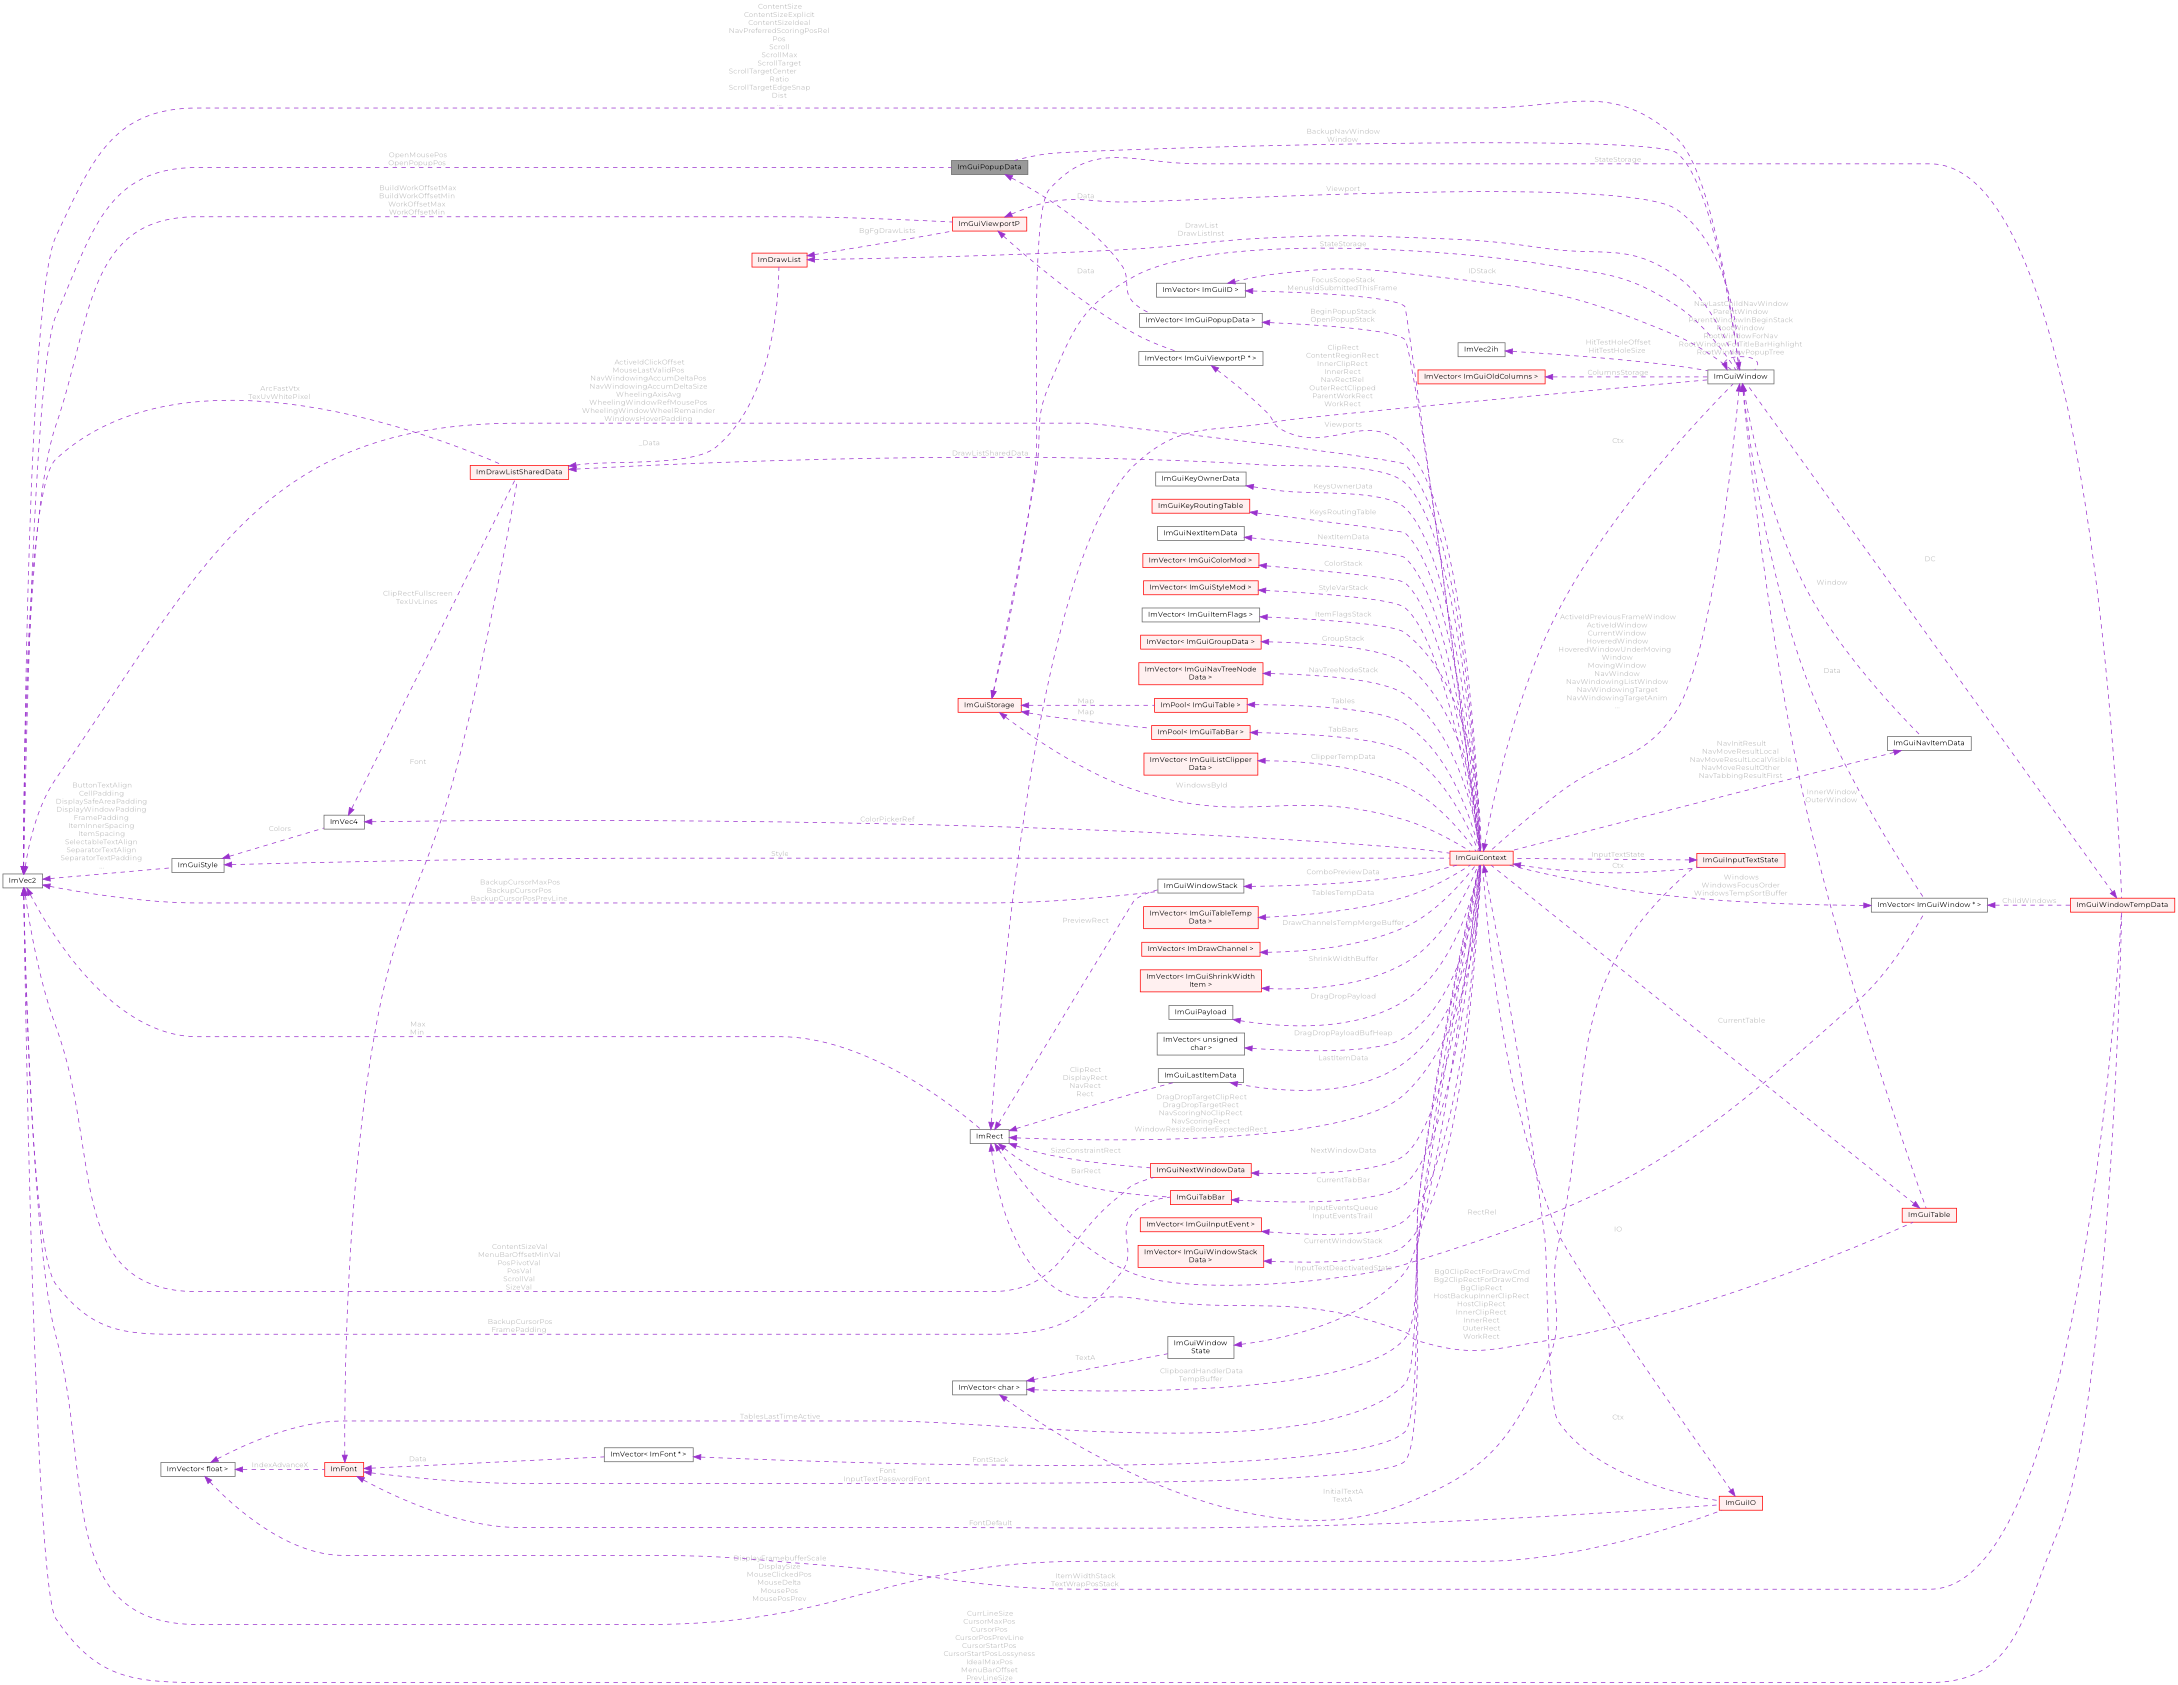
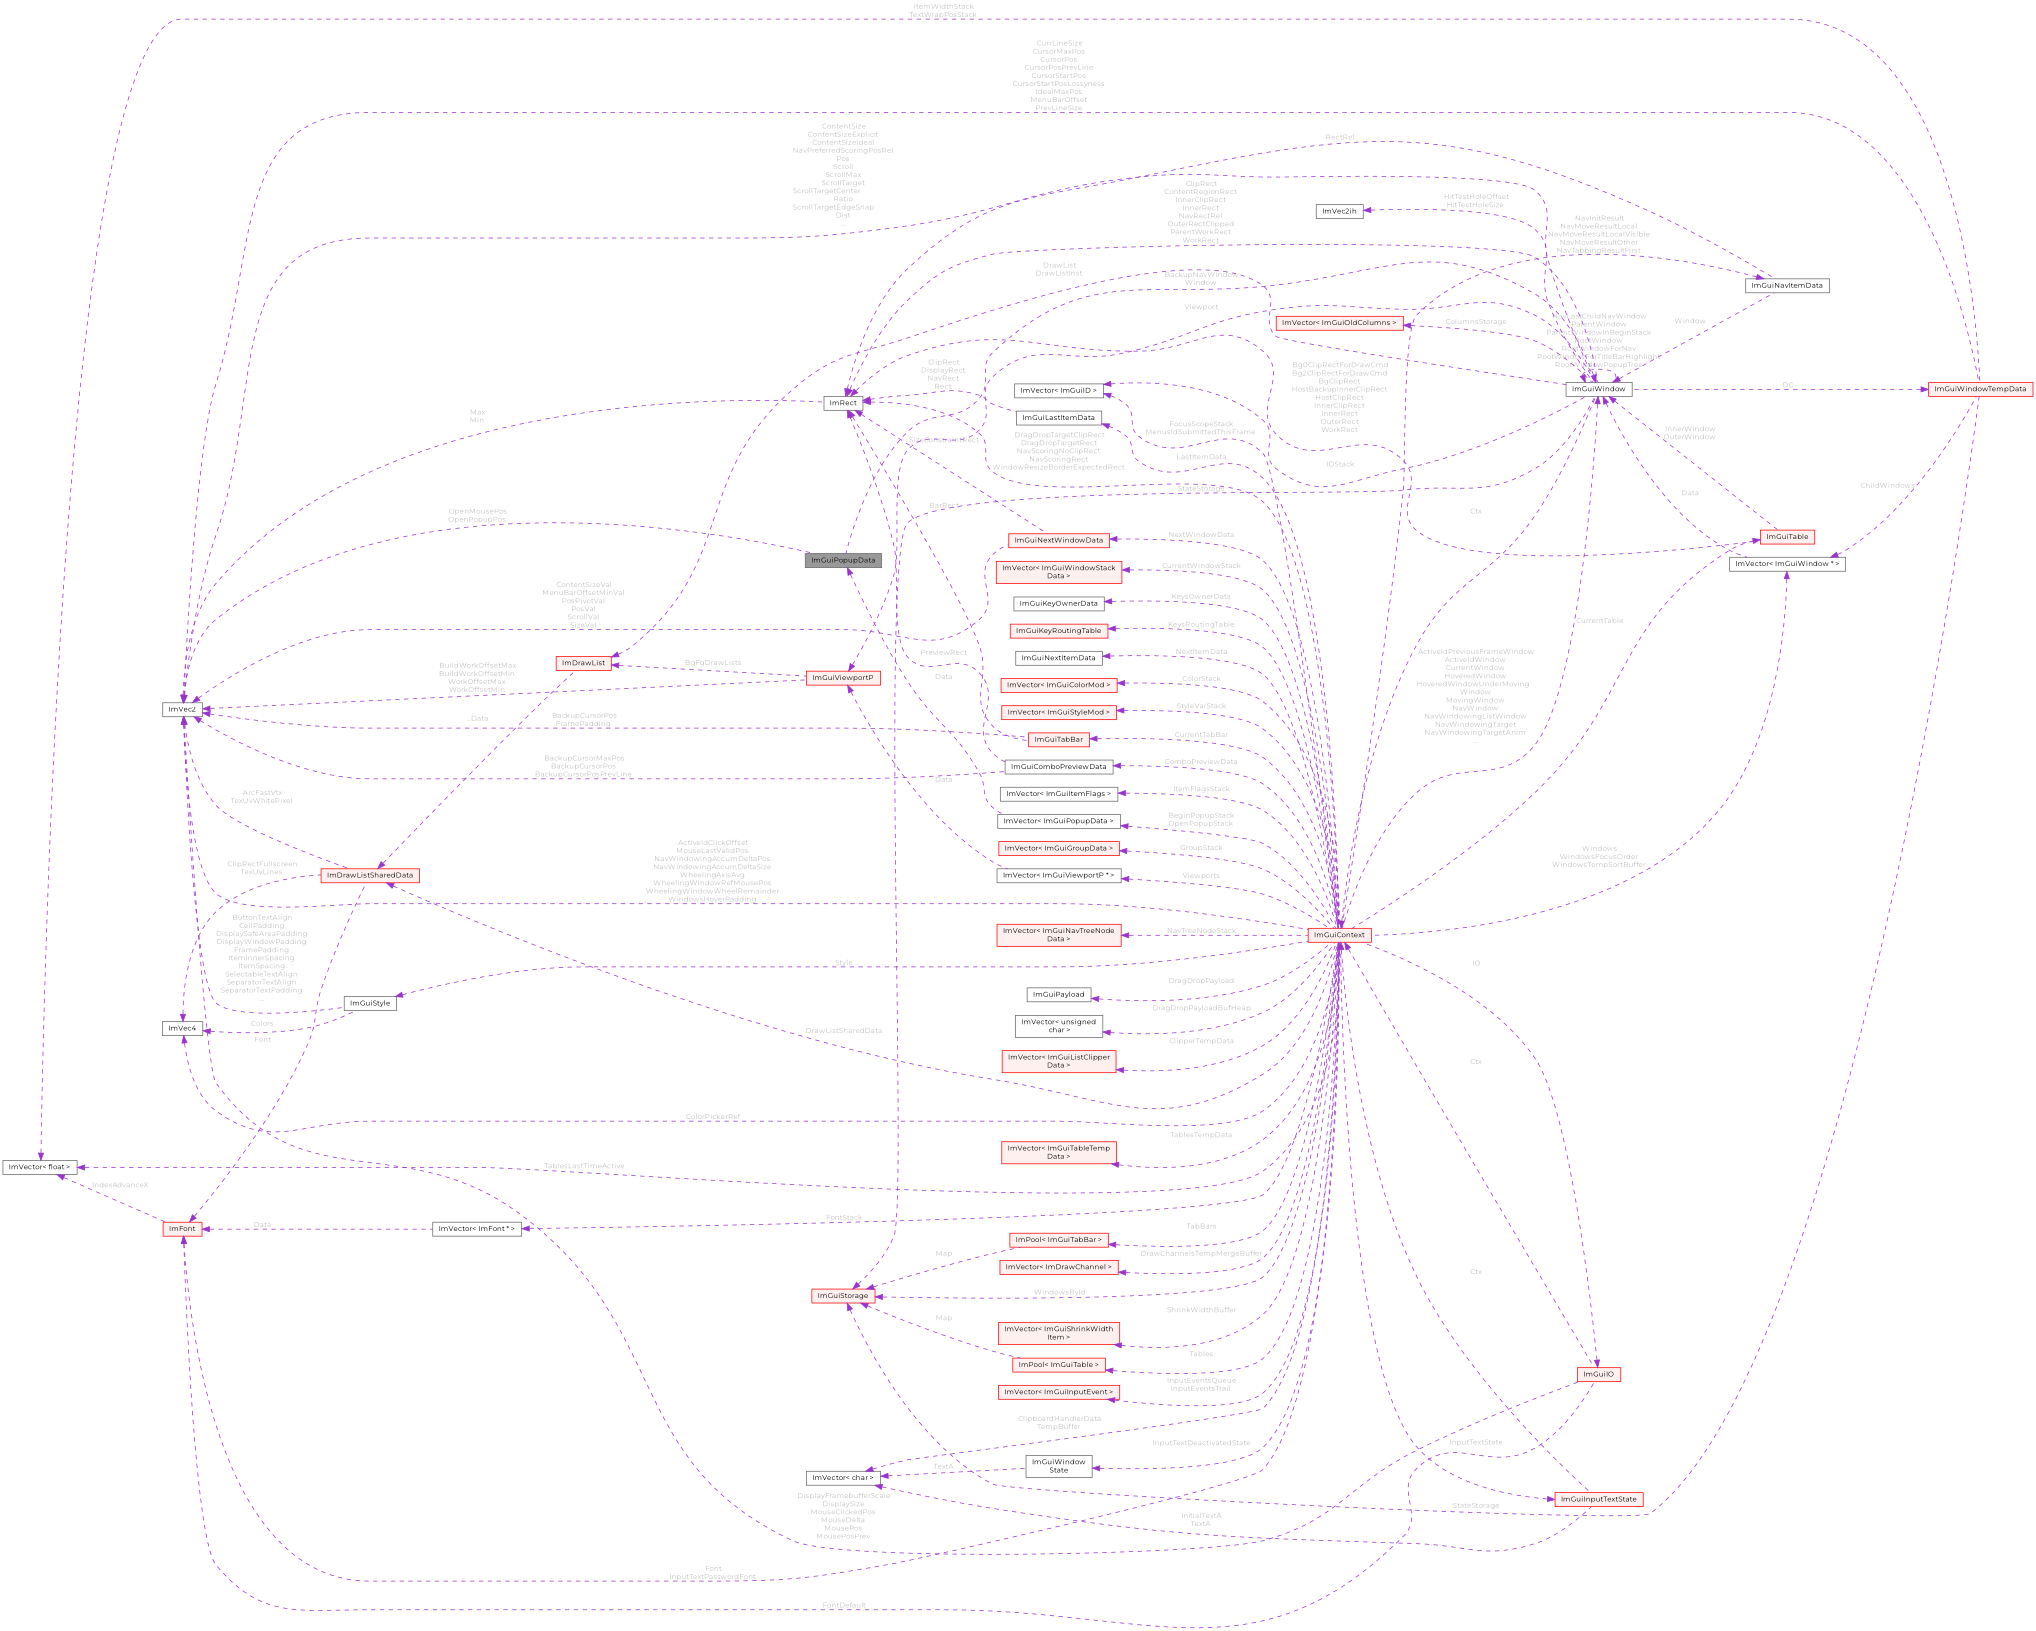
  digraph {
    fontname=Montserrat
    rankdir=LR
    node [color=red fillcolor="#FFF0F0" fontname=Montserrat fontsize=10 shape=box style=filled]
    edge [color=darkorchid3 dir=back fontcolor=grey fontname=Montserrat fontsize=10 labelfontname=Helvetica labelfontsize=10 style=dashed]
    n1 [color=gray40 fillcolor=grey60 fontcolor=black height=0.2 label=ImGuiPopupData width=0.4]
    n2 [color=gray40 fillcolor=white height=0.2 label="ImVector\< ImGuiPopupData \>" width=0.4]
    n3 [height=0.2 label=ImGuiContext width=0.4]
    n4 [color=gray40 fillcolor=white height=0.2 label=ImGuiWindow width=0.4]
    n5 [color=gray40 fillcolor=white height=0.2 label="ImVector\< ImGuiWindow * \>" width=0.4]
    n6 [color=gray40 fillcolor=white height=0.2 label=ImGuiNavItemData width=0.4]
    n7 [height=0.2 label=ImGuiTable width=0.4]
    n8 [height=0.2 label=ImGuiIO width=0.4]
    n9 [height=0.2 label=ImGuiInputTextState width=0.4]
    n10 [height=0.2 label=ImGuiWindowTempData width=0.4]
    n11 [color=gray40 fillcolor=white height=0.2 label=ImVec2 width=0.4]
    n12 [color=gray40 fillcolor=white height=0.2 label=ImGuiStyle width=0.4]
    n13 [height=0.2 label=ImDrawListSharedData width=0.4]
    n14 [color=gray40 fillcolor=white height=0.2 label=ImRect width=0.4]
    n15 [height=0.2 label=ImGuiNextWindowData width=0.4]
    n16 [height=0.2 label=ImGuiViewportP width=0.4]
    n17 [height=0.2 label=ImGuiTabBar width=0.4]
-   n18 [color=gray40 fillcolor=white height=0.2 label=ImGuiWindowStack width=0.4]
+   n18 [color=gray40 fillcolor=white height=0.2 label=ImGuiComboPreviewData width=0.4]
    n19 [height=0.2 label=ImDrawList width=0.4]
    n20 [color=gray40 fillcolor=white height=0.2 label=ImGuiLastItemData width=0.4]
    n21 [color=gray40 fillcolor=white height=0.2 label="ImVector\< ImGuiViewportP * \>" width=0.4]
    n22 [height=0.2 label=ImFont width=0.4]
    n23 [color=gray40 fillcolor=white height=0.2 label="ImVector\< ImFont * \>" width=0.4]
    n24 [color=gray40 fillcolor=white height=0.2 label="ImVector\< float \>" width=0.4]
    n25 [color=gray40 fillcolor=white height=0.2 label=ImVec4 width=0.4]
    n26 [height=0.2 label="ImVector\< ImGuiInputEvent \>" width=0.4]
    n27 [height=0.2 label="ImVector\< ImGuiWindowStack\lData \>" width=0.4]
    n28 [height=0.2 label=ImGuiStorage width=0.4]
    n29 [height=0.2 label="ImPool\< ImGuiTable \>" width=0.4]
    n30 [height=0.2 label="ImPool\< ImGuiTabBar \>" width=0.4]
    n31 [color=gray40 fillcolor=white height=0.2 label=ImGuiKeyOwnerData width=0.4]
    n32 [height=0.2 label=ImGuiKeyRoutingTable width=0.4]
    n33 [color=gray40 fillcolor=white height=0.2 label=ImGuiNextItemData width=0.4]
    n34 [height=0.2 label="ImVector\< ImGuiColorMod \>" width=0.4]
    n35 [height=0.2 label="ImVector\< ImGuiStyleMod \>" width=0.4]
    n36 [color=gray40 fillcolor=white height=0.2 label="ImVector\< ImGuiID \>" width=0.4]
    n37 [color=gray40 fillcolor=white height=0.2 label="ImVector\< ImGuiItemFlags \>" width=0.4]
    n38 [height=0.2 label="ImVector\< ImGuiGroupData \>" width=0.4]
    n39 [height=0.2 label="ImVector\< ImGuiNavTreeNode\lData \>" width=0.4]
    n40 [color=gray40 fillcolor=white height=0.2 label=ImGuiPayload width=0.4]
    n41 [color=gray40 fillcolor=white height=0.2 label="ImVector\< unsigned\l char \>" width=0.4]
    n42 [height=0.2 label="ImVector\< ImGuiListClipper\lData \>" width=0.4]
    n43 [height=0.2 label="ImVector\< ImGuiTableTemp\lData \>" width=0.4]
    n44 [height=0.2 label="ImVector\< ImDrawChannel \>" width=0.4]
    n45 [height=0.2 label="ImVector\< ImGuiShrinkWidth\lItem \>" width=0.4]
    n46 [color=gray40 fillcolor=white height=0.2 label="ImVector\< char \>" width=0.4]
    n47 [color=gray40 fillcolor=white height=0.2 label="ImGuiWindow\lState" width=0.4]
    n48 [color=gray40 fillcolor=white height=0.2 label=ImVec2ih width=0.4]
    n49 [height=0.2 label="ImVector\< ImGuiOldColumns \>" width=0.4]
    n1 -> n2 [label=" Data"]
    n2 -> n3 [label=" BeginPopupStack\nOpenPopupStack"]
    n3 -> n4 [label=" Ctx"]
    n3 -> n8 [label=" Ctx"]
    n3 -> n9 [label=" Ctx"]
    n4 -> n1 [label=" BackupNavWindow\nWindow"]
    n4 -> n3 [label=" ActiveIdPreviousFrameWindow\nActiveIdWindow\nCurrentWindow\nHoveredWindow\nHoveredWindowUnderMoving\lWindow\nMovingWindow\nNavWindow\nNavWindowingListWindow\nNavWindowingTarget\nNavWindowingTargetAnim\n..."]
    n4 -> n4 [label=" NavLastChildNavWindow\nParentWindow\nParentWindowInBeginStack\nRootWindow\nRootWindowForNav\nRootWindowForTitleBarHighlight\nRootWindowPopupTree"]
    n4 -> n5 [label=" Data"]
    n4 -> n6 [label=" Window"]
    n4 -> n7 [label=" InnerWindow\nOuterWindow"]
    n5 -> n3 [label=" Windows\nWindowsFocusOrder\nWindowsTempSortBuffer"]
    n5 -> n10 [label=" ChildWindows"]
    n6 -> n3 [label=" NavInitResult\nNavMoveResultLocal\nNavMoveResultLocalVisible\nNavMoveResultOther\nNavTabbingResultFirst"]
    n7 -> n3 [label=" CurrentTable"]
    n8 -> n3 [label=" IO"]
    n9 -> n3 [label=" InputTextState"]
    n10 -> n4 [label=" DC"]
    n11 -> n1 [label=" OpenMousePos\nOpenPopupPos"]
    n11 -> n3 [label=" ActiveIdClickOffset\nMouseLastValidPos\nNavWindowingAccumDeltaPos\nNavWindowingAccumDeltaSize\nWheelingAxisAvg\nWheelingWindowRefMousePos\nWheelingWindowWheelRemainder\nWindowsHoverPadding"]
    n11 -> n4 [label=" ContentSize\nContentSizeExplicit\nContentSizeIdeal\nNavPreferredScoringPosRel\nPos\nScroll\nScrollMax\nScrollTarget\nScrollTargetCenter\lRatio\nScrollTargetEdgeSnap\lDist\n..."]
    n11 -> n8 [label=" DisplayFramebufferScale\nDisplaySize\nMouseClickedPos\nMouseDelta\nMousePos\nMousePosPrev"]
    n11 -> n10 [label=" CurrLineSize\nCursorMaxPos\nCursorPos\nCursorPosPrevLine\nCursorStartPos\nCursorStartPosLossyness\nIdealMaxPos\nMenuBarOffset\nPrevLineSize"]
    n11 -> n12 [label=" ButtonTextAlign\nCellPadding\nDisplaySafeAreaPadding\nDisplayWindowPadding\nFramePadding\nItemInnerSpacing\nItemSpacing\nSelectableTextAlign\nSeparatorTextAlign\nSeparatorTextPadding\n..."]
    n11 -> n13 [label=" ArcFastVtx\nTexUvWhitePixel"]
    n11 -> n14 [label=" Max\nMin"]
    n11 -> n15 [label=" ContentSizeVal\nMenuBarOffsetMinVal\nPosPivotVal\nPosVal\nScrollVal\nSizeVal"]
    n11 -> n16 [label=" BuildWorkOffsetMax\nBuildWorkOffsetMin\nWorkOffsetMax\nWorkOffsetMin"]
    n11 -> n17 [label=" BackupCursorPos\nFramePadding"]
    n11 -> n18 [label=" BackupCursorMaxPos\nBackupCursorPos\nBackupCursorPosPrevLine"]
    n12 -> n3 [label=" Style"]
    n13 -> n3 [label=" DrawListSharedData"]
    n13 -> n19 [label=" _Data"]
    n14 -> n3 [label=" DragDropTargetClipRect\nDragDropTargetRect\nNavScoringNoClipRect\nNavScoringRect\nWindowResizeBorderExpectedRect"]
    n14 -> n4 [label=" ClipRect\nContentRegionRect\nInnerClipRect\nInnerRect\nNavRectRel\nOuterRectClipped\nParentWorkRect\nWorkRect"]
-   n14 -> n5 [label=" RectRel"]
+   n14 -> n6 [label=" RectRel"]
    n14 -> n7 [label=" Bg0ClipRectForDrawCmd\nBg2ClipRectForDrawCmd\nBgClipRect\nHostBackupInnerClipRect\nHostClipRect\nInnerClipRect\nInnerRect\nOuterRect\nWorkRect"]
    n14 -> n15 [label=" SizeConstraintRect"]
    n14 -> n17 [label=" BarRect"]
    n14 -> n18 [label=" PreviewRect"]
    n14 -> n20 [label=" ClipRect\nDisplayRect\nNavRect\nRect"]
    n15 -> n3 [label=" NextWindowData"]
    n16 -> n4 [label=" Viewport"]
    n16 -> n21 [label=" Data"]
    n17 -> n3 [label=" CurrentTabBar"]
    n18 -> n3 [label=" ComboPreviewData"]
    n19 -> n4 [label=" DrawList\nDrawListInst"]
    n19 -> n16 [label=" BgFgDrawLists"]
    n20 -> n3 [label=" LastItemData"]
    n21 -> n3 [label=" Viewports"]
    n22 -> n3 [label=" Font\nInputTextPasswordFont"]
    n22 -> n8 [label=" FontDefault"]
    n22 -> n13 [label=" Font"]
    n22 -> n23 [label=" Data"]
    n23 -> n3 [label=" FontStack"]
    n24 -> n3 [label=" TablesLastTimeActive"]
    n24 -> n10 [label=" ItemWidthStack\nTextWrapPosStack"]
    n24 -> n22 [label=" IndexAdvanceX"]
    n25 -> n3 [label=" ColorPickerRef"]
-   n12 -> n25 [label=" Colors"]
+   n25 -> n12 [label=" Colors"]
    n25 -> n13 [label=" ClipRectFullscreen\nTexUvLines"]
    n26 -> n3 [label=" InputEventsQueue\nInputEventsTrail"]
    n27 -> n3 [label=" CurrentWindowStack"]
    n28 -> n3 [label=" WindowsById"]
    n28 -> n4 [label=" StateStorage"]
    n28 -> n10 [label=" StateStorage"]
    n28 -> n29 [label=" Map"]
    n28 -> n30 [label=" Map"]
    n29 -> n3 [label=" Tables"]
    n30 -> n3 [label=" TabBars"]
    n31 -> n3 [label=" KeysOwnerData"]
    n32 -> n3 [label=" KeysRoutingTable"]
    n33 -> n3 [label=" NextItemData"]
    n34 -> n3 [label=" ColorStack"]
    n35 -> n3 [label=" StyleVarStack"]
    n36 -> n3 [label=" FocusScopeStack\nMenusIdSubmittedThisFrame"]
    n36 -> n4 [label=" IDStack"]
    n37 -> n3 [label=" ItemFlagsStack"]
    n38 -> n3 [label=" GroupStack"]
    n39 -> n3 [label=" NavTreeNodeStack"]
    n40 -> n3 [label=" DragDropPayload"]
    n41 -> n3 [label=" DragDropPayloadBufHeap"]
    n42 -> n3 [label=" ClipperTempData"]
    n43 -> n3 [label=" TablesTempData"]
    n44 -> n3 [label=" DrawChannelsTempMergeBuffer"]
    n45 -> n3 [label=" ShrinkWidthBuffer"]
    n46 -> n3 [label=" ClipboardHandlerData\nTempBuffer"]
    n46 -> n9 [label=" InitialTextA\nTextA"]
    n46 -> n47 [label=" TextA"]
    n47 -> n3 [label=" InputTextDeactivatedState"]
    n48 -> n4 [label=" HitTestHoleOffset\nHitTestHoleSize"]
    n49 -> n4 [label=" ColumnsStorage"]
  }
